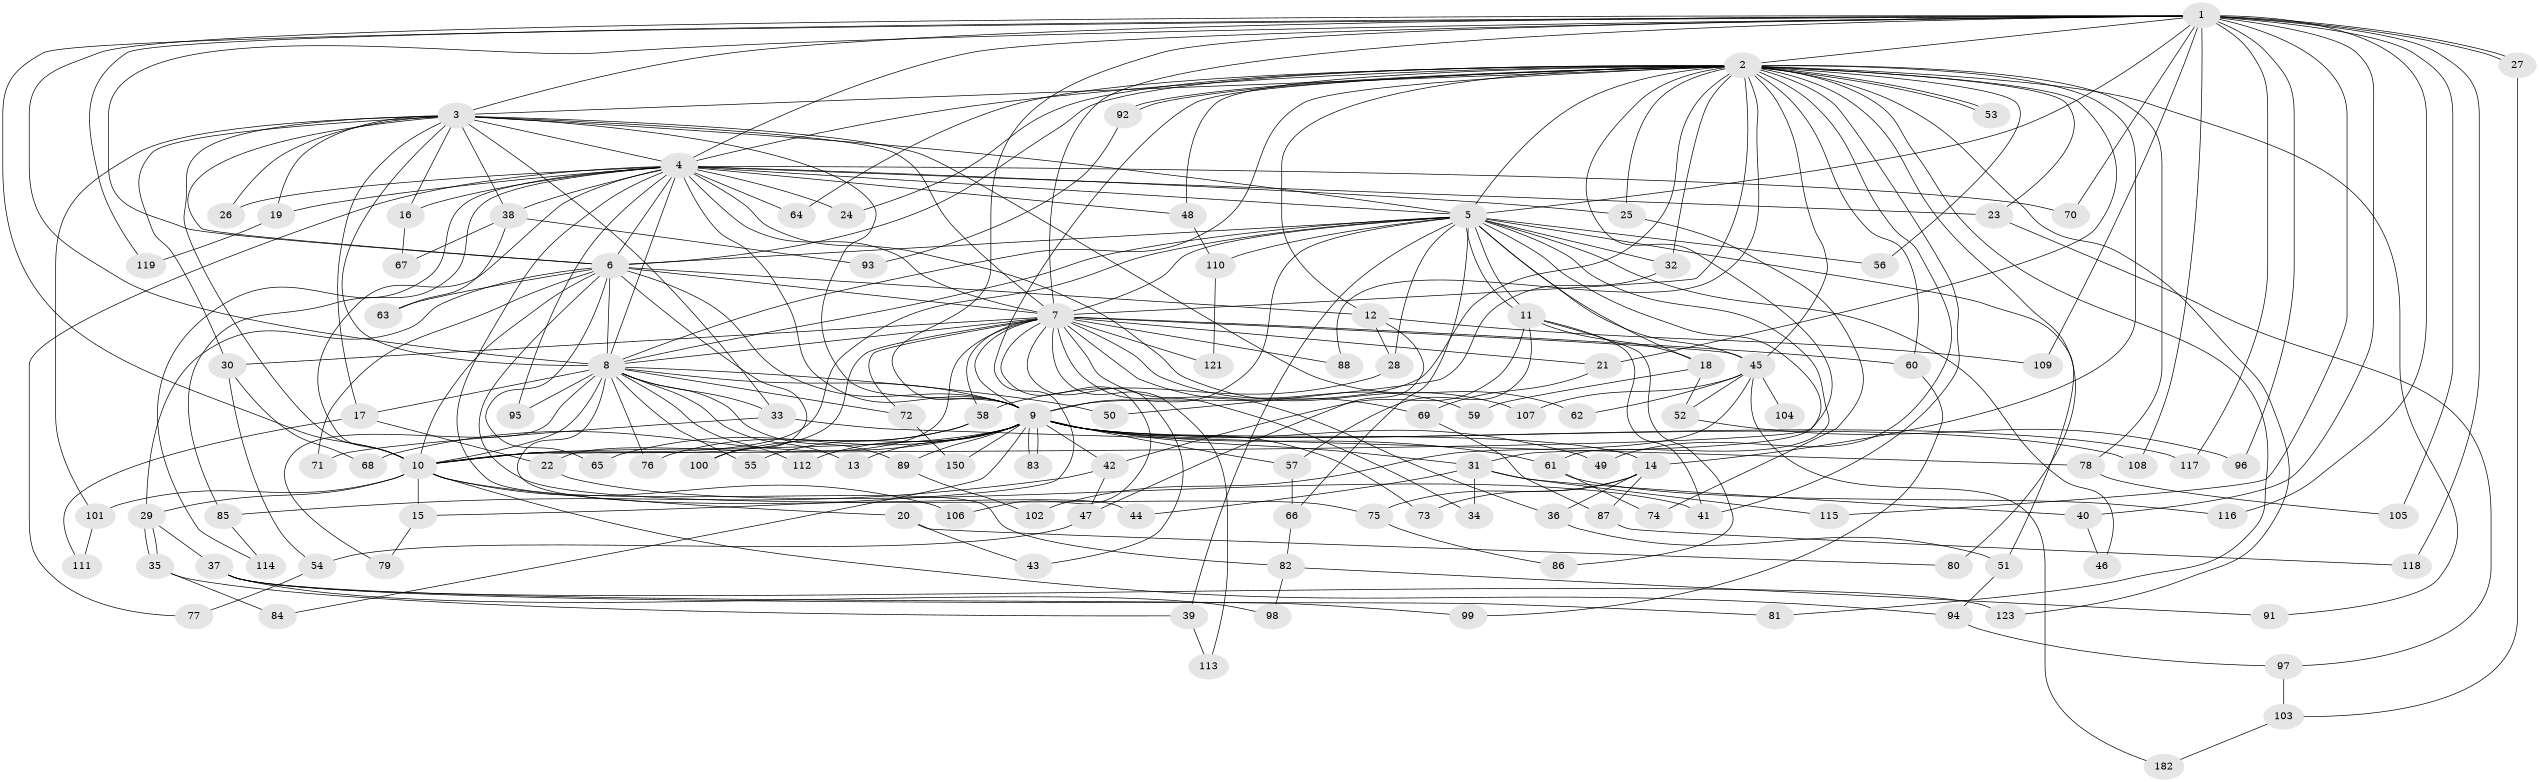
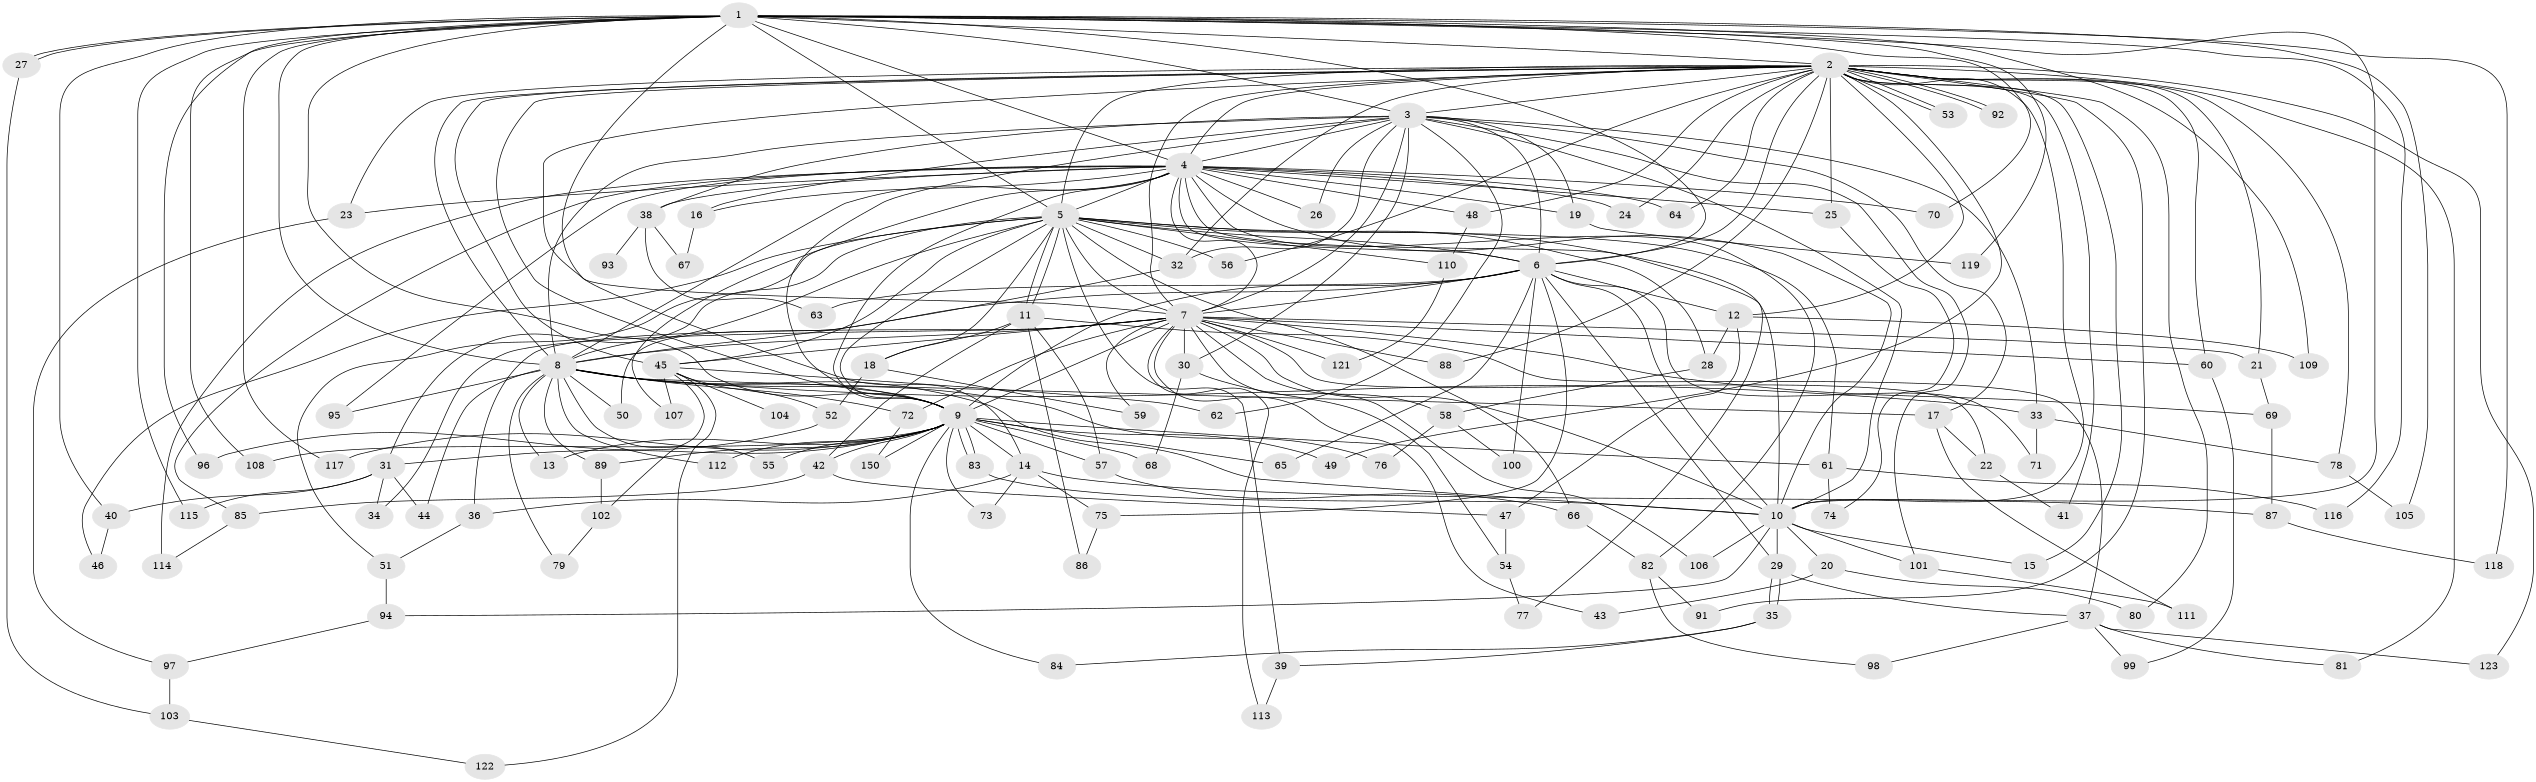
  graph {
    node [color=gray90 style=filled]
    1
    2
    3
    4
    5
    6
    7
    8
    9
    10
    27
    40
    70
    96
    105
    108
    109
    115
    116
    117
    118
    119
    12
    14
    15
    21
    23
    24
    25
    32
    41
    45
    48
    49
    53
    56
    60
    64
    78
    80
    81
    88
    91
    92
    123
    16
    17
    19
    26
    30
    33
    38
    62
    101
    77
    82
    85
    95
    107
    114
    11
    18
    28
    31
    39
    46
    51
    61
    66
    110
    29
    63
    65
    71
    75
    100
    22
    34
    36
    43
    58
    59
    69
    72
    106
    113
    121
    13
    44
    50
    55
    76
    79
    89
    112
    42
    57
    68
    73
    83
    84
    n102 [label=150]
    20
    94
    103
    47
    87
    97
    74
    104
    52
    102
-   122 [label=182]
+   122
    99
    93
    67
    111
    54
    98
    37
    86
    35
    1 -- 2
    1 -- 3
    1 -- 4
    1 -- 5
    1 -- 6
    1 -- 7
    1 -- 8
    1 -- 9
    1 -- 10
    1 -- 27
    1 -- 27
    1 -- 40
    1 -- 70
    1 -- 96
    1 -- 105
    1 -- 108
    1 -- 109
    1 -- 115
    1 -- 116
    1 -- 117
    1 -- 118
    1 -- 119
    2 -- 3
    2 -- 4
    2 -- 5
    2 -- 6
    2 -- 7
    2 -- 8
    2 -- 9
    2 -- 10
    2 -- 12
    2 -- 14
    2 -- 15
    2 -- 21
    2 -- 23
    2 -- 24
    2 -- 25
    2 -- 32
    2 -- 41
    2 -- 45
    2 -- 48
    2 -- 49
    2 -- 53
    2 -- 53
    2 -- 56
    2 -- 60
    2 -- 64
    2 -- 78
    2 -- 80
    2 -- 81
    2 -- 88
    2 -- 91
    2 -- 92
    2 -- 92
    2 -- 123
    3 -- 4
-   3 -- 5
+   3 -- 32
    3 -- 6
    3 -- 7
    3 -- 8
    3 -- 9
    3 -- 10
    3 -- 16
    3 -- 17
    3 -- 19
    3 -- 26
    3 -- 30
    3 -- 33
    3 -- 38
    3 -- 62
    3 -- 101
    4 -- 5
    4 -- 6
    4 -- 7
    4 -- 8
    4 -- 9
    4 -- 10
    4 -- 70
    4 -- 23
    4 -- 24
    4 -- 25
    4 -- 48
    4 -- 64
    4 -- 16
    4 -- 19
    4 -- 26
    4 -- 38
    4 -- 77
    4 -- 82
    4 -- 85
    4 -- 95
    4 -- 107
    4 -- 114
    5 -- 6
    5 -- 7
    5 -- 8
    5 -- 9
    5 -- 10
    5 -- 32
    5 -- 45
    5 -- 56
    5 -- 11
    5 -- 11
    5 -- 18
    5 -- 28
    5 -- 31
    5 -- 39
    5 -- 46
    5 -- 51
    5 -- 61
    5 -- 66
    5 -- 110
    6 -- 7
    6 -- 8
    6 -- 9
    6 -- 10
    6 -- 12
    6 -- 29
    6 -- 63
    6 -- 65
    6 -- 71
    6 -- 75
    6 -- 100
    7 -- 8
    7 -- 9
    7 -- 10
    7 -- 21
    7 -- 45
    7 -- 60
    7 -- 88
    7 -- 30
    7 -- 22
    7 -- 34
    7 -- 36
    7 -- 43
    7 -- 58
    7 -- 59
    7 -- 69
    7 -- 72
    7 -- 106
    7 -- 113
    7 -- 121
    8 -- 9
    8 -- 10
    8 -- 17
    8 -- 33
    8 -- 95
    8 -- 72
    8 -- 13
    8 -- 44
    8 -- 50
    8 -- 55
    8 -- 76
    8 -- 79
    8 -- 89
    8 -- 112
-   9 -- 10
+   83 -- 10
    9 -- 108
    9 -- 117
    9 -- 14
    9 -- 49
    9 -- 31
    9 -- 61
    9 -- 65
    9 -- 13
    9 -- 55
    9 -- 89
    9 -- 112
    9 -- 42
    9 -- 57
    9 -- 68
    9 -- 73
    9 -- 83
    9 -- 83
    9 -- 84
    9 -- n102
    10 -- 15
    10 -- 101
    10 -- 29
    10 -- 106
    10 -- 20
    10 -- 94
    27 -- 103
    40 -- 46
    12 -- 109
    12 -- 28
    12 -- 47
    14 -- 75
    14 -- 36
    14 -- 73
    14 -- 87
-   15 -- 79
+   102 -- 79
    21 -- 69
    23 -- 97
    25 -- 74
    32 -- 50
    45 -- 62
    45 -- 107
    45 -- 104
    45 -- 52
    45 -- 102
    45 -- 122
    48 -- 110
    60 -- 99
    78 -- 105
-   92 -- 93
    16 -- 67
    17 -- 22
    17 -- 111
    19 -- 119
    30 -- 68
    30 -- 54
    33 -- 78
    33 -- 71
    38 -- 63
    38 -- 93
    38 -- 67
    101 -- 111
    82 -- 91
    82 -- 98
    85 -- 114
    11 -- 18
    11 -- 42
    11 -- 57
-   11 -- 41
+   11 -- 37
    11 -- 86
    18 -- 59
    18 -- 52
    28 -- 58
    31 -- 40
    31 -- 115
    31 -- 34
    31 -- 44
    39 -- 113
    51 -- 94
    61 -- 116
    61 -- 74
    66 -- 82
    110 -- 121
    29 -- 37
    29 -- 35
    29 -- 35
    75 -- 86
    22 -- 41
    36 -- 51
    58 -- 100
    58 -- 76
    69 -- 87
    72 -- n102
    89 -- 102
    42 -- 85
    42 -- 47
    57 -- 66
    20 -- 80
    20 -- 43
    94 -- 97
    103 -- 122
    47 -- 54
    87 -- 118
    97 -- 103
    52 -- 96
    54 -- 77
    37 -- 81
    37 -- 123
    37 -- 99
    37 -- 98
    35 -- 39
    35 -- 84
  }
